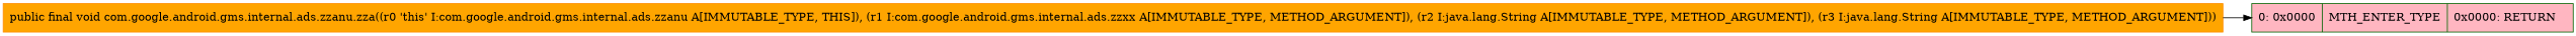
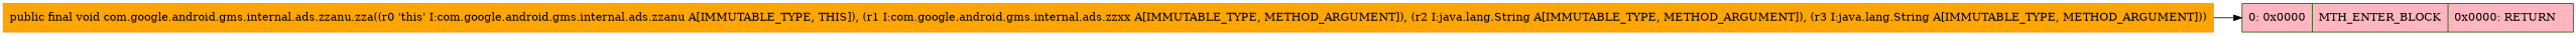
  digraph {
    rankdir=LR
    node [shape=record style=filled]
-   n1 [label="{0\:\ 0x0000|MTH_ENTER_TYPE\l|0x0000: RETURN   \l}" fillcolor=lightpink color=darkgreen]
+   n1 [label="{0\:\ 0x0000|MTH_ENTER_BLOCK\l|0x0000: RETURN   \l}" fillcolor=lightpink color=darkgreen]
    n2 [label="{public final void com.google.android.gms.internal.ads.zzanu.zza((r0 'this' I:com.google.android.gms.internal.ads.zzanu A[IMMUTABLE_TYPE, THIS]), (r1 I:com.google.android.gms.internal.ads.zzxx A[IMMUTABLE_TYPE, METHOD_ARGUMENT]), (r2 I:java.lang.String A[IMMUTABLE_TYPE, METHOD_ARGUMENT]), (r3 I:java.lang.String A[IMMUTABLE_TYPE, METHOD_ARGUMENT])) }" fillcolor=orange color=darkorange]
    n2 -> n1 [style=solid]
  }
